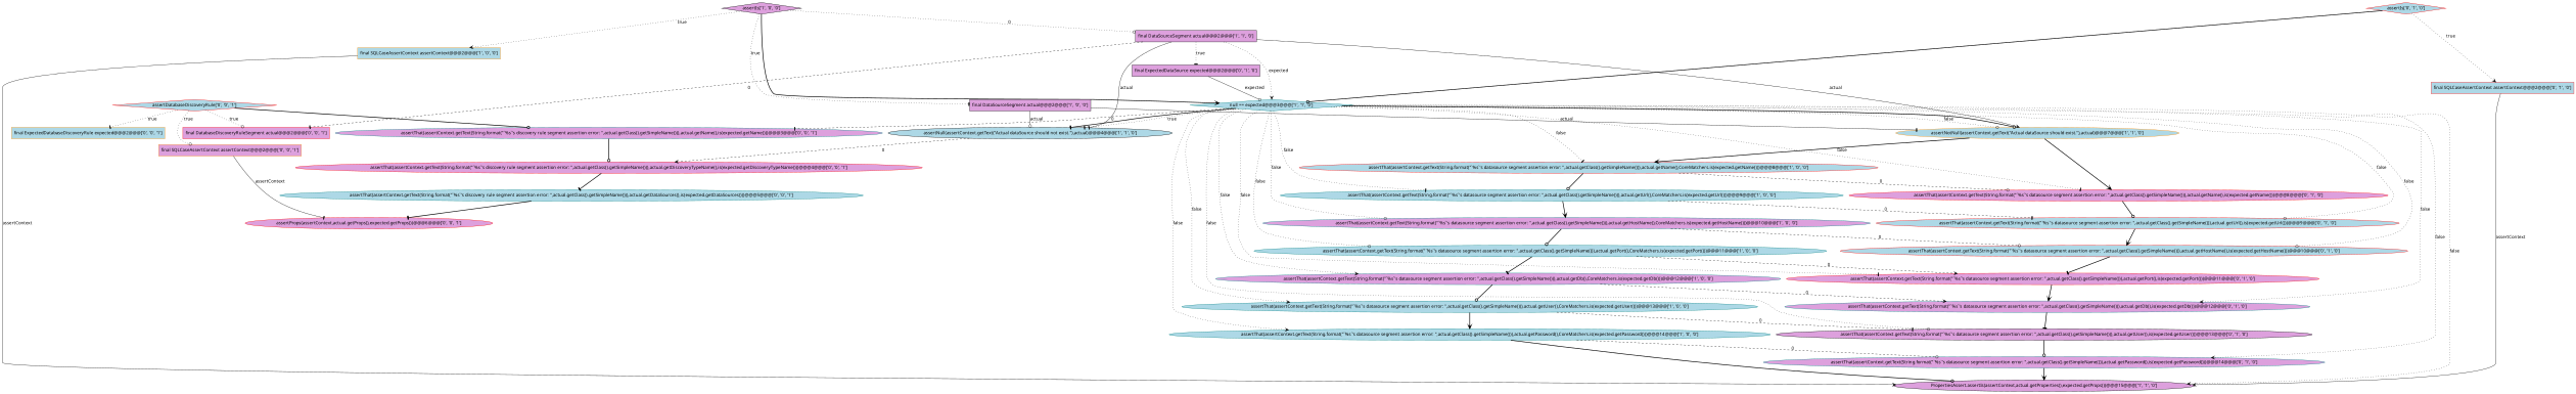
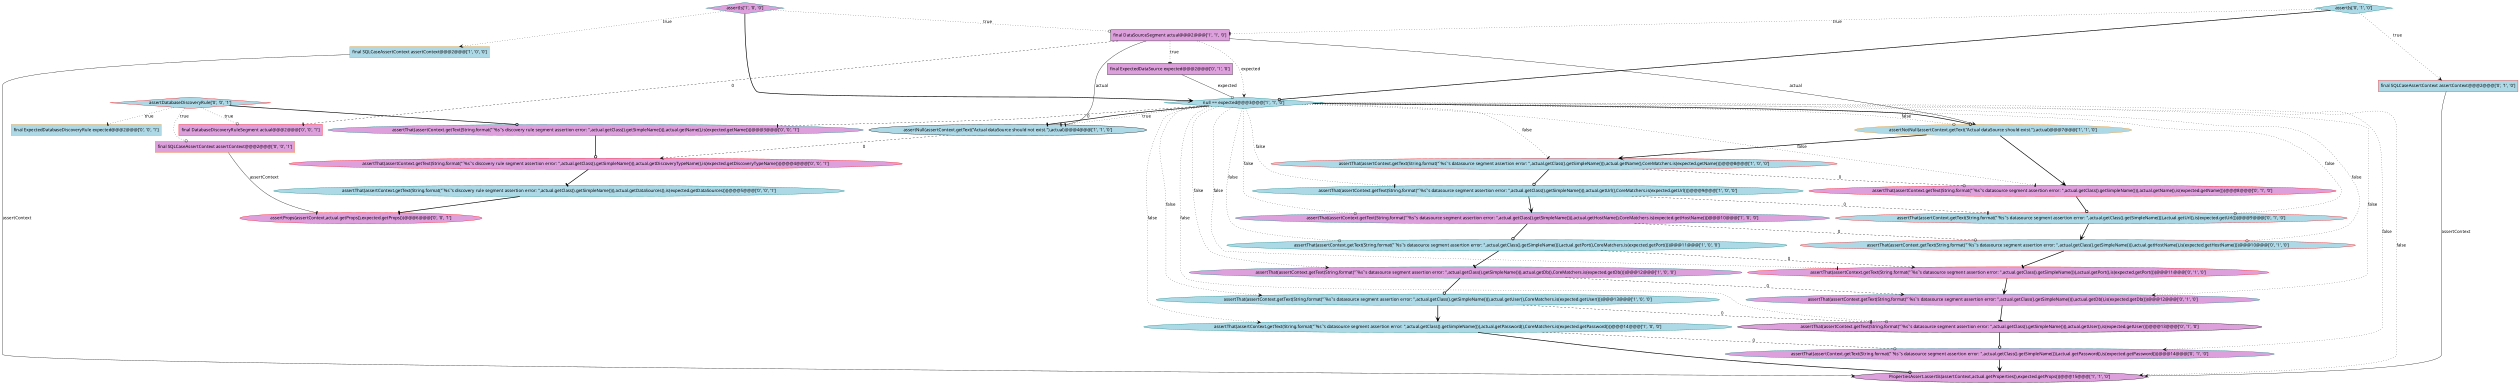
  digraph {
    fontname="Noto Sans"
    node [color=teal fillcolor=plum fontname="Noto Sans" shape=ellipse style=filled]
    edge [arrowhead=odot fontname="Noto Sans" style=dotted]
    n1 [label="assertThat(assertContext.getText(String.format(\"`%s`'s datasource segment assertion error: \",actual.getClass().getSimpleName())),actual.getDb(),CoreMatchers.is(expected.getDb()))@@@12@@@['1', '0', '0']"]
    n2 [fillcolor=lightblue label="assertThat(assertContext.getText(String.format(\"`%s`'s datasource segment assertion error: \",actual.getClass().getSimpleName())),actual.getUser(),CoreMatchers.is(expected.getUser()))@@@13@@@['1', '0', '0']"]
    n3 [label="assertThat(assertContext.getText(String.format(\"`%s`'s datasource segment assertion error: \",actual.getClass().getSimpleName())),actual.getDb(),is(expected.getDb()))@@@12@@@['0', '1', '0']"]
    n4 [color=black label="assertThat(assertContext.getText(String.format(\"`%s`'s datasource segment assertion error: \",actual.getClass().getSimpleName())),actual.getUser(),is(expected.getUser()))@@@13@@@['0', '1', '0']"]
    n5 [fillcolor=lightblue label="assertThat(assertContext.getText(String.format(\"`%s`'s datasource segment assertion error: \",actual.getClass().getSimpleName())),actual.getPassword(),CoreMatchers.is(expected.getPassword()))@@@14@@@['1', '0', '0']"]
-   n6 [color=red fillcolor=lightblue label="assertIs['0', '1', '0']" shape=diamond]
+   n6 [fillcolor=lightblue label="assertIs['0', '1', '0']" shape=diamond]
    n7 [color=red fillcolor=lightblue label="final SQLCaseAssertContext assertContext@@@2@@@['0', '1', '0']" shape=box]
    n8 [fillcolor=lightblue label="null == expected@@@3@@@['1', '1', '0']" shape=diamond]
    n9 [color=black label="final DataSourceSegment actual@@@2@@@['1', '1', '0']" shape=box]
    n10 [color=black label="PropertiesAssert.assertIs(assertContext,actual.getProperties(),expected.getProps())@@@15@@@['1', '1', '0']"]
    n11 [label="assertThat(assertContext.getText(String.format(\"`%s`'s datasource segment assertion error: \",actual.getClass().getSimpleName())),actual.getPassword(),is(expected.getPassword()))@@@14@@@['0', '1', '0']"]
    n12 [label="assertThat(assertContext.getText(String.format(\"`%s`'s datasource segment assertion error: \",actual.getClass().getSimpleName())),actual.getHostName(),CoreMatchers.is(expected.getHostName()))@@@10@@@['1', '0', '0']"]
    n13 [fillcolor=lightblue label="assertThat(assertContext.getText(String.format(\"`%s`'s datasource segment assertion error: \",actual.getClass().getSimpleName())),actual.getPort(),CoreMatchers.is(expected.getPort()))@@@11@@@['1', '0', '0']"]
    n14 [color=red fillcolor=lightblue label="assertThat(assertContext.getText(String.format(\"`%s`'s datasource segment assertion error: \",actual.getClass().getSimpleName())),actual.getHostName(),is(expected.getHostName()))@@@10@@@['0', '1', '0']"]
    n15 [color=red label="assertThat(assertContext.getText(String.format(\"`%s`'s datasource segment assertion error: \",actual.getClass().getSimpleName())),actual.getName(),is(expected.getName()))@@@8@@@['0', '1', '0']"]
    n16 [color=red fillcolor=lightblue label="assertThat(assertContext.getText(String.format(\"`%s`'s datasource segment assertion error: \",actual.getClass().getSimpleName())),actual.getUrl(),is(expected.getUrl()))@@@9@@@['0', '1', '0']"]
    n17 [color=red label="assertThat(assertContext.getText(String.format(\"`%s`'s datasource segment assertion error: \",actual.getClass().getSimpleName())),actual.getPort(),is(expected.getPort()))@@@11@@@['0', '1', '0']"]
    n18 [color=darkorange fillcolor=lightblue label="assertNotNull(assertContext.getText(\"Actual dataSource should exist.\"),actual)@@@7@@@['1', '1', '0']"]
    n19 [color=black fillcolor=lightblue label="assertNull(assertContext.getText(\"Actual dataSource should not exist.\"),actual)@@@4@@@['1', '1', '0']"]
    n20 [color=red fillcolor=lightblue label="assertThat(assertContext.getText(String.format(\"`%s`'s datasource segment assertion error: \",actual.getClass().getSimpleName())),actual.getName(),CoreMatchers.is(expected.getName()))@@@8@@@['1', '0', '0']"]
    n21 [fillcolor=lightblue label="assertThat(assertContext.getText(String.format(\"`%s`'s datasource segment assertion error: \",actual.getClass().getSimpleName())),actual.getUrl(),CoreMatchers.is(expected.getUrl()))@@@9@@@['1', '0', '0']"]
    n22 [label="assertThat(assertContext.getText(String.format(\"`%s`'s discovery rule segment assertion error: \",actual.getClass().getSimpleName())),actual.getName(),is(expected.getName()))@@@3@@@['0', '0', '1']"]
    n23 [color=black label="final ExpectedDataSource expected@@@2@@@['0', '1', '0']" shape=box]
    n24 [color=red label="final DatabaseDiscoveryRuleSegment actual@@@2@@@['0', '0', '1']" shape=box]
    n25 [color=darkorange fillcolor=lightblue label="final SQLCaseAssertContext assertContext@@@2@@@['1', '0', '0']" shape=box]
-   n26 [color=black label="assertIs['1', '0', '0']" shape=diamond]
-   n27 [color=black label="final DataSourceSegment actual@@@2@@@['1', '0', '0']" shape=box]
+   n26 [label="assertIs['1', '0', '0']" shape=diamond]
    n28 [color=darkorange fillcolor=lightblue label="final ExpectedDatabaseDiscoveryRule expected@@@2@@@['0', '0', '1']" shape=box]
    n29 [color=red label="assertThat(assertContext.getText(String.format(\"`%s`'s discovery rule segment assertion error: \",actual.getClass().getSimpleName())),actual.getDiscoveryTypeName(),is(expected.getDiscoveryTypeName()))@@@4@@@['0', '0', '1']"]
    n30 [fillcolor=lightblue label="assertThat(assertContext.getText(String.format(\"`%s`'s discovery rule segment assertion error: \",actual.getClass().getSimpleName())),actual.getDataSources(),is(expected.getDataSources()))@@@5@@@['0', '0', '1']"]
    n31 [color=red label="assertProps(assertContext,actual.getProps(),expected.getProps())@@@6@@@['0', '0', '1']"]
    n32 [color=darkorange label="final SQLCaseAssertContext assertContext@@@2@@@['0', '0', '1']" shape=box]
    n33 [color=red fillcolor=lightblue label="assertDatabaseDiscoveryRule['0', '0', '1']" shape=diamond]
    n1 -> n2 [style=bold]
    n1 -> n3 [arrowhead=vee label=0 style=dashed]
    n2 -> n4 [arrowhead=tee label=0 style=dashed]
    n2 -> n5 [arrowhead=vee style=bold]
    n3 -> n4 [arrowhead=tee style=bold]
    n4 -> n11 [style=bold]
    n5 -> n10 [style=bold]
    n5 -> n11 [label=0 style=dashed]
    n6 -> n7 [arrowhead=vee label=true]
    n6 -> n8 [style=bold]
+   n6 -> n9 [arrowhead=tee label=true]
    n7 -> n10 [arrowhead=vee label=assertContext style=solid]
    n8 -> n1 [arrowhead=vee label=false]
    n8 -> n2 [arrowhead=vee label=false]
    n8 -> n3 [arrowhead=vee label=false]
    n8 -> n4 [label=false]
    n8 -> n5 [arrowhead=vee label=false]
    n8 -> n10 [arrowhead=vee label=false]
    n8 -> n11 [arrowhead=vee label=false]
    n8 -> n12 [label=false]
    n8 -> n13 [label=false]
    n8 -> n14 [label=false]
    n8 -> n15 [arrowhead=tee label=false]
    n8 -> n16 [label=false]
    n8 -> n17 [arrowhead=tee label=false]
    n8 -> n18 [label=false]
    n8 -> n18 [style=bold]
    n8 -> n19 [arrowhead=tee style=bold]
    n8 -> n19 [arrowhead=tee label=true]
    n8 -> n20 [arrowhead=tee label=false]
    n8 -> n21 [arrowhead=tee label=false]
    n8 -> n22 [arrowhead=tee label=0 style=dashed]
    n9 -> n8 [arrowhead=vee label=expected]
    n9 -> n18 [arrowhead=vee label=actual style=solid]
    n9 -> n19 [arrowhead=tee label=actual style=solid]
    n9 -> n23 [arrowhead=tee label=true]
    n9 -> n24 [arrowhead=tee label=0 style=dashed]
    n11 -> n10 [arrowhead=vee style=bold]
    n12 -> n13 [style=bold]
    n12 -> n14 [label=0 style=dashed]
    n13 -> n1 [arrowhead=tee style=bold]
    n13 -> n17 [arrowhead=vee label=0 style=dashed]
    n14 -> n17 [arrowhead=tee style=bold]
    n15 -> n16 [style=bold]
    n16 -> n14 [arrowhead=vee style=bold]
    n17 -> n3 [arrowhead=vee style=bold]
    n18 -> n15 [arrowhead=vee style=bold]
    n18 -> n20 [arrowhead=vee style=bold]
    n19 -> n29 [arrowhead=vee label=0 style=dashed]
    n20 -> n15 [label=0 style=dashed]
    n20 -> n21 [style=bold]
    n21 -> n12 [arrowhead=vee style=bold]
    n21 -> n16 [arrowhead=tee label=0 style=dashed]
    n22 -> n29 [style=bold]
    n23 -> n8 [label=expected style=solid]
    n25 -> n10 [arrowhead=vee label=assertContext style=solid]
    n26 -> n8 [arrowhead=vee style=bold]
-   n26 -> n9 [label=0]
+   n26 -> n9 [label=true]
    n26 -> n25 [arrowhead=vee label=true]
-   n26 -> n27 [arrowhead=tee label=true]
-   n27 -> n18 [arrowhead=tee label=actual style=solid]
-   n27 -> n19 [label=actual style=solid]
    n29 -> n30 [arrowhead=tee style=bold]
    n30 -> n31 [arrowhead=tee style=bold]
    n32 -> n31 [arrowhead=tee label=assertContext style=solid]
    n33 -> n22 [style=bold]
    n33 -> n24 [label=true]
    n33 -> n28 [arrowhead=tee label=true]
    n33 -> n32 [label=true]
  }
